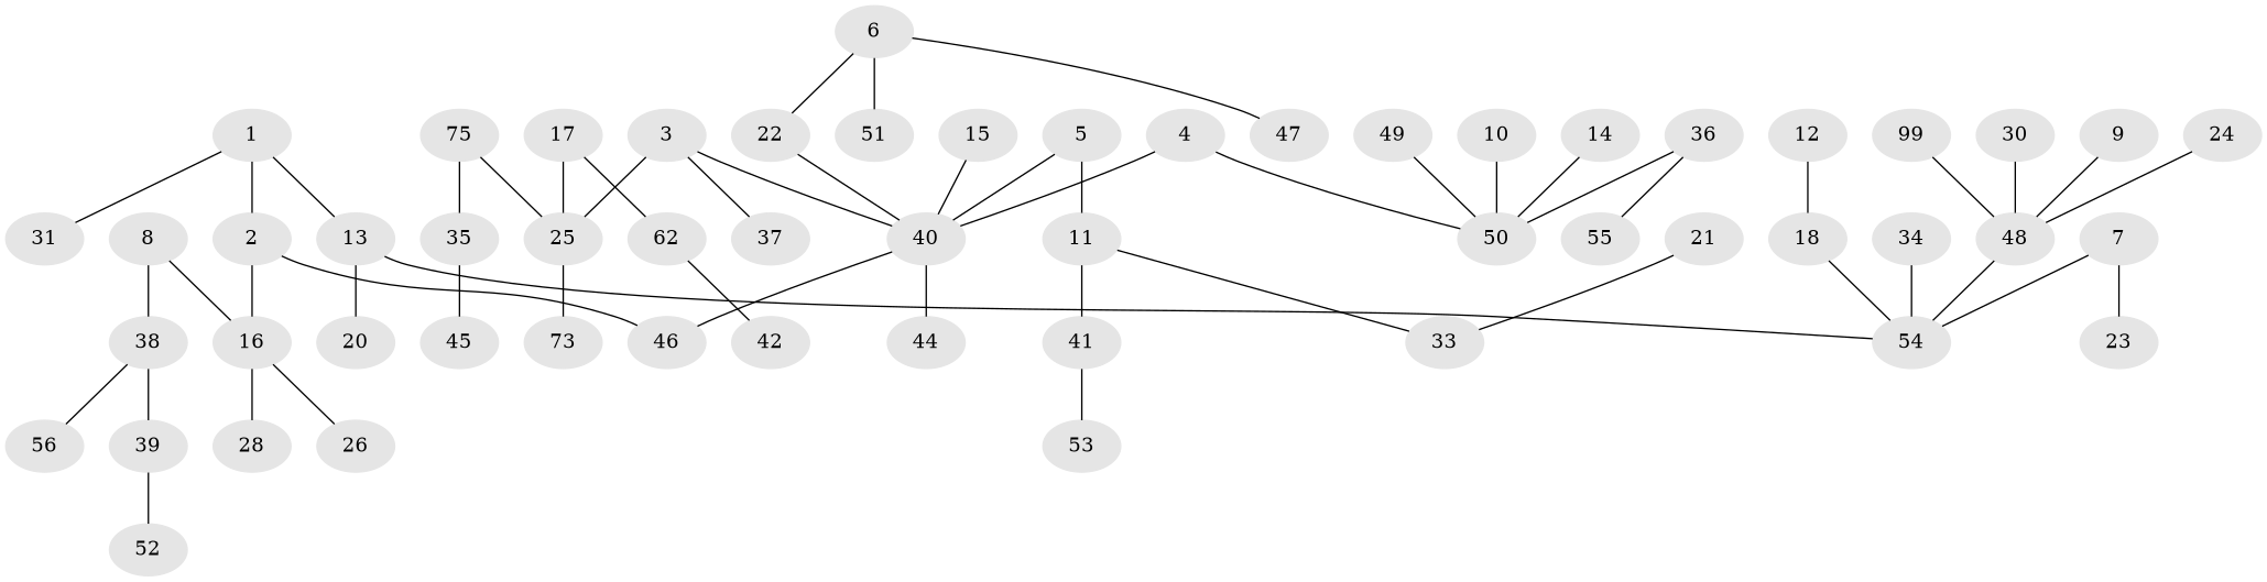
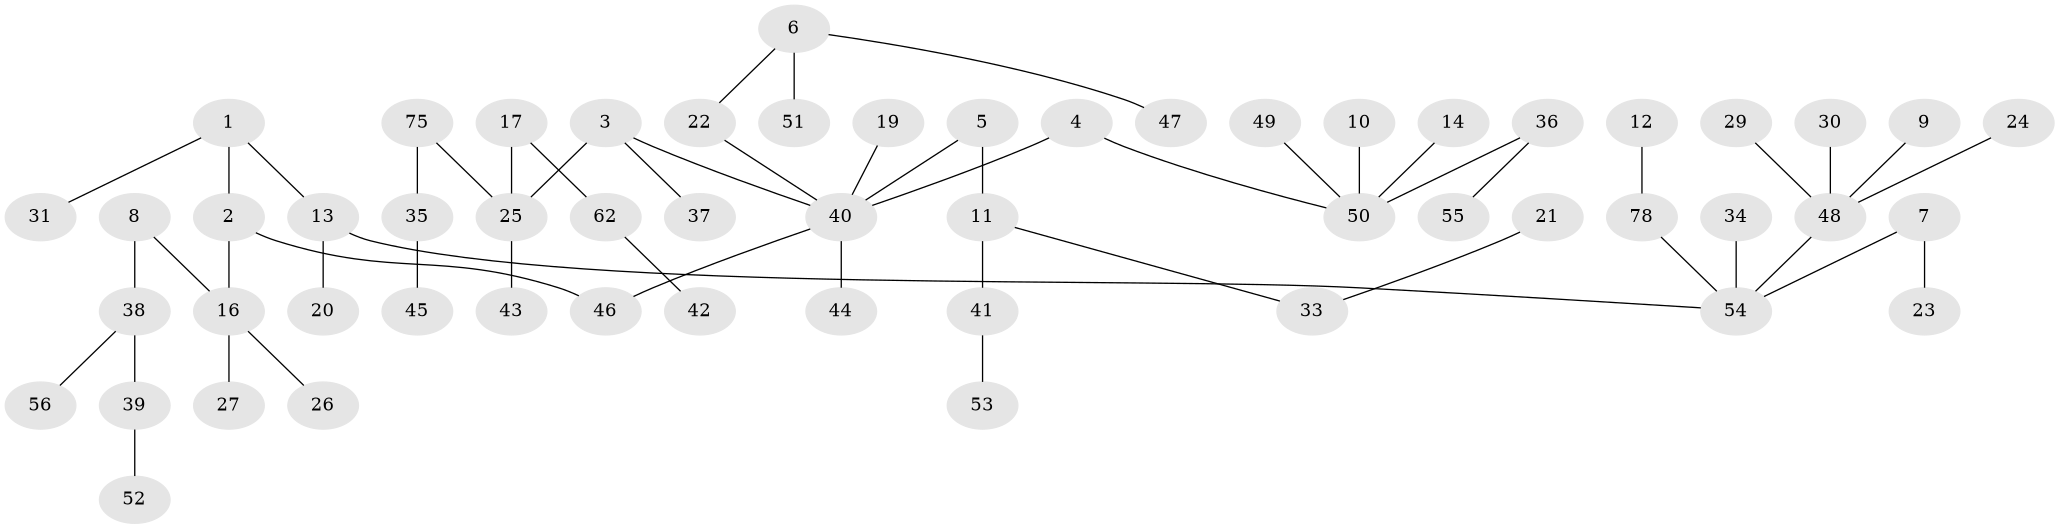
  graph {
    node [color=gray90 style=filled]
    edge [weight=1.0]
    1
    2
    13
    31
    16
    46
    54
    20
    26
-   27 [label=28]
+   27
    3
    25
    37
    40
-   43 [label=73]
+   43
    44
    4
    50
    5
    11
    33
    41
    6
    22
    47
    51
    7
    23
    8
    38
    39
    56
    9
    48
    10
    53
    12
-   18
+   18 [label=78]
    14
    n40 [label=75]
    35
    45
    17
    n44 [label=62]
    42
-   19 [label=15]
+   19
    21
    24
-   29 [label=99]
+   29
    30
    34
    36
    55
    52
    49
    1 -- 2
    1 -- 13
    1 -- 31
    2 -- 16
    2 -- 46
    13 -- 54
    13 -- 20
    16 -- 26
    16 -- 27
    3 -- 25
    3 -- 37
    3 -- 40
    25 -- 43
    40 -- 46
    40 -- 44
    4 -- 40
    4 -- 50
    5 -- 40
    5 -- 11
    11 -- 33
    11 -- 41
    41 -- 53
    6 -- 22
    6 -- 47
    6 -- 51
    22 -- 40
    7 -- 54
    7 -- 23
    8 -- 16
    8 -- 38
    38 -- 39
    38 -- 56
    39 -- 52
    9 -- 48
    48 -- 54
    10 -- 50
    12 -- 18
    18 -- 54
    14 -- 50
    n40 -- 25
    n40 -- 35
    35 -- 45
    17 -- 25
    17 -- n44
    n44 -- 42
    19 -- 40
    21 -- 33
    24 -- 48
    29 -- 48
    30 -- 48
    34 -- 54
    36 -- 50
    36 -- 55
    49 -- 50
  }
